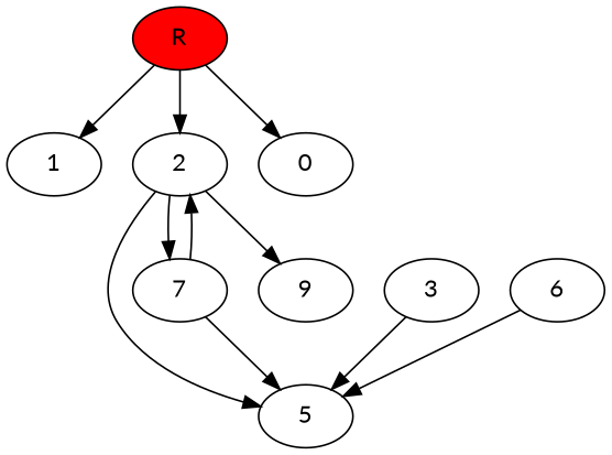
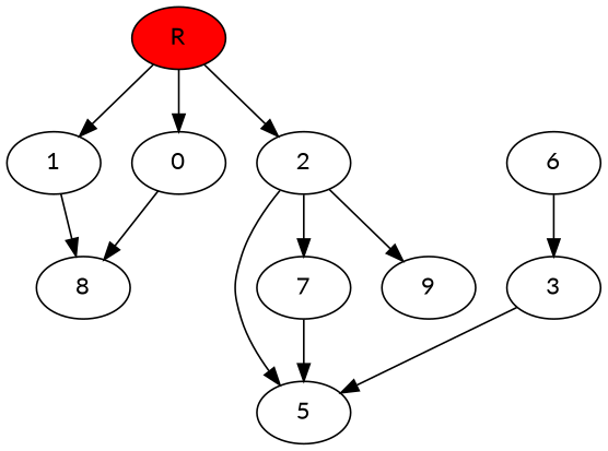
  digraph {
    fontname=Lato
    node [fontname=Lato]
    edge [fontname=Lato]
    1
+   8
    2
    5
    7
    9
    3
    n8 [label=0]
    6
    R [fillcolor="#ff0000" style=filled]
+   1 -> 8
    2 -> 5
    2 -> 7
    2 -> 9
-   7 -> 2
    7 -> 5
    3 -> 5
-   6 -> 5
+   n8 -> 8
+   6 -> 3
    R -> 1
    R -> 2
    R -> n8
  }
